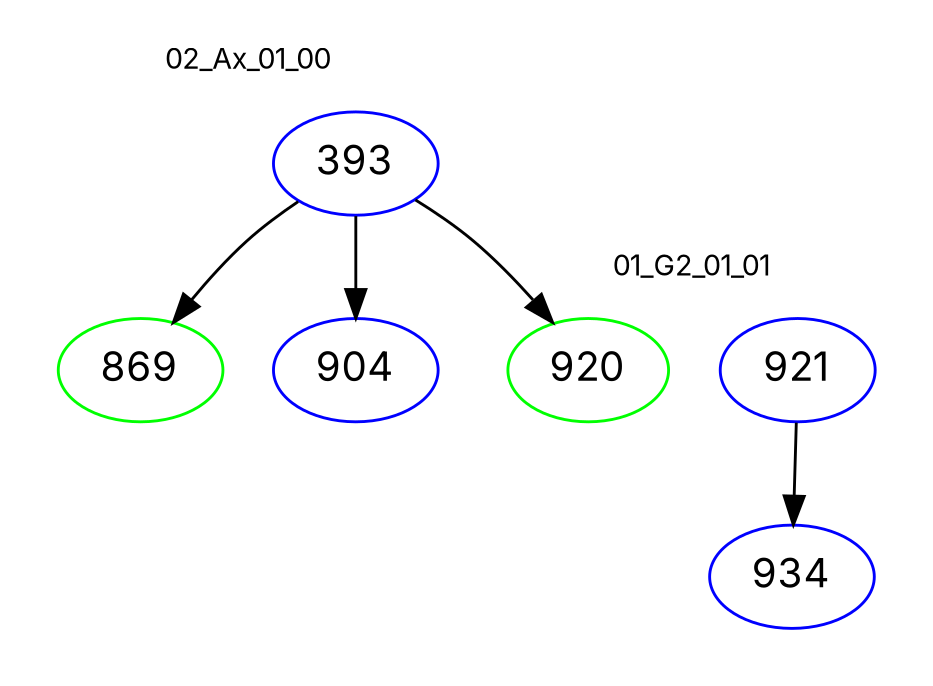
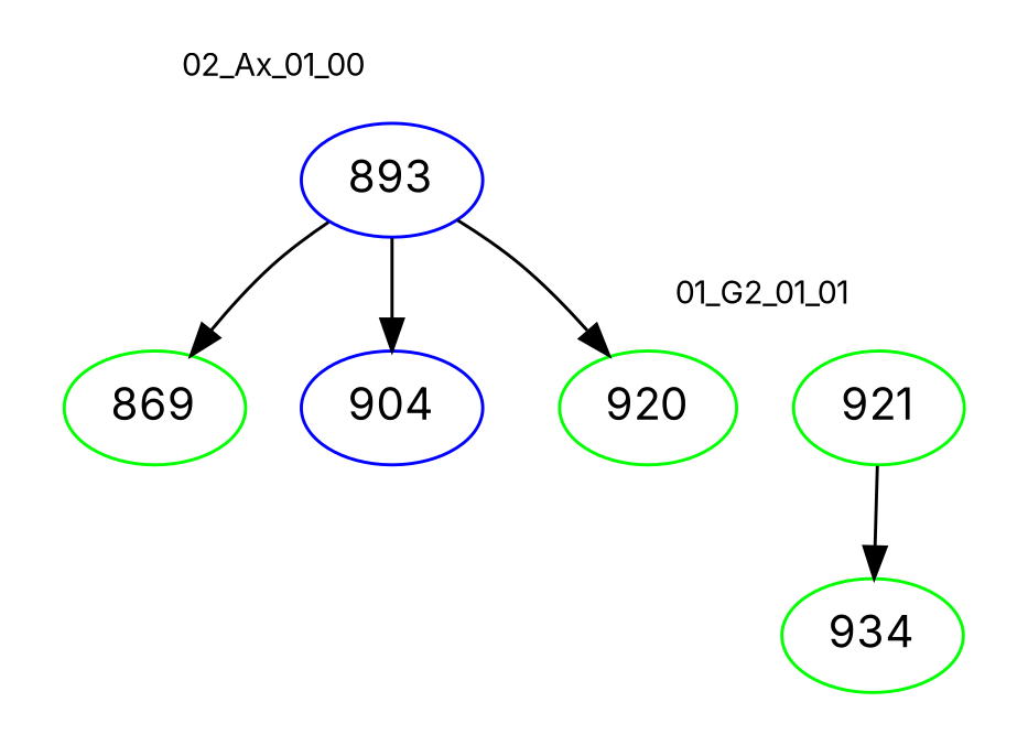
  digraph {
    fontname=Inter
    node [color=blue fontname=Inter]
    edge [color=black fontname=Inter]
-   n1 [label=393]
+   n1 [label=893]
    n2 [color=green label=869]
    n3 [label=904]
-   n4 [label=921]
+   n4 [color=green label=921]
    n5 [color=green label=920]
-   n6 [label=934]
+   n6 [color=green label=934]
    subgraph cluster_1 {
      color=white
      fontsize=10
      label="02_Ax_01_00"
      n1
      n2
      n3
    }
    subgraph cluster_2 {
      color=white
      fontsize=10
      label="01_G2_01_01"
      n4
      n5
      n6
    }
    n1 -> n2
    n1 -> n3
    n1 -> n5
    n4 -> n6
  }
